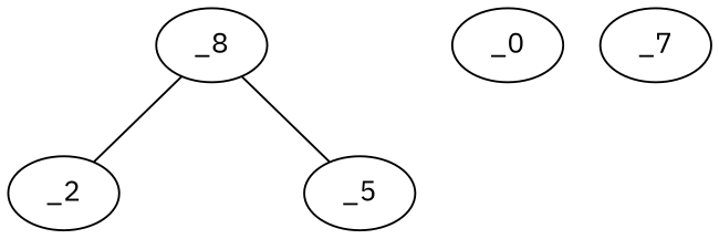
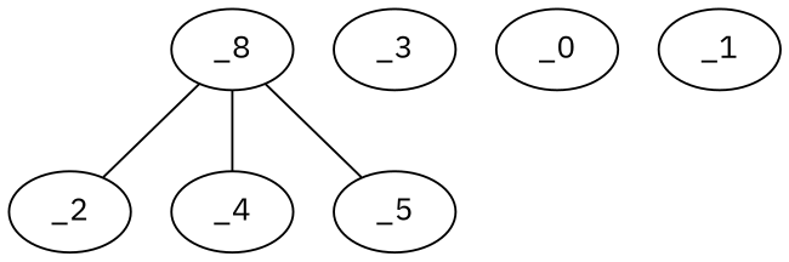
  graph {
    fontname="IBM Plex Sans"
    node [charge=0 chem=4 fontname="IBM Plex Sans" symbol="N  " x=2.866 y=0.5]
    edge [fontname="IBM Plex Sans" valence=1]
    n1 [charge=3 chem=11 label=_8 symbol="Co " y=0]
    _2 [x=3.7321]
+   _4 [x=3.7321 y=-0.5]
    _5 [y=1]
+   _3 [charge=-1 chem=21 symbol="I  " x=2 y=-0.5]
    n6 [charge=-1 chem=21 label=_0 symbol="I  " y=-1]
-   _7 [charge=-1 chem=21 symbol="I  " x=2]
+   _7 [charge=-1 chem=21 symbol="I  " x=2 label=_1]
    n1 -- _2
+   n1 -- _4
    n1 -- _5
  }
